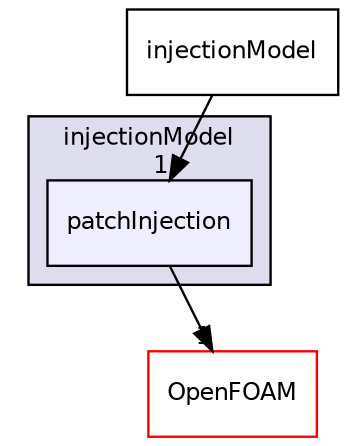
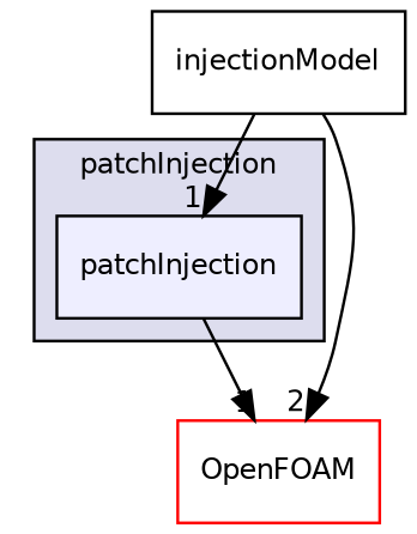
  digraph {
    compound=true
    node [fontname=Helvetica fontsize=10 shape=box]
    edge [headlabel=1 labeldistance=1.5 labelfontname=Helvetica labelfontsize=10]
    n1 [fillcolor="#eeeeff" label=patchInjection pencolor=black style=filled]
    n2 [color=red label=OpenFOAM]
    n3 [label=injectionModel]
    subgraph cluster_1 {
      bgcolor="#ddddee"
      fontname=Helvetica
      fontsize=10
-     label=injectionModel
+     label=patchInjection
      pencolor=black
      n1
    }
    n1 -> n2
    n3 -> n1
+   n3 -> n2 [headlabel=2]
  }
